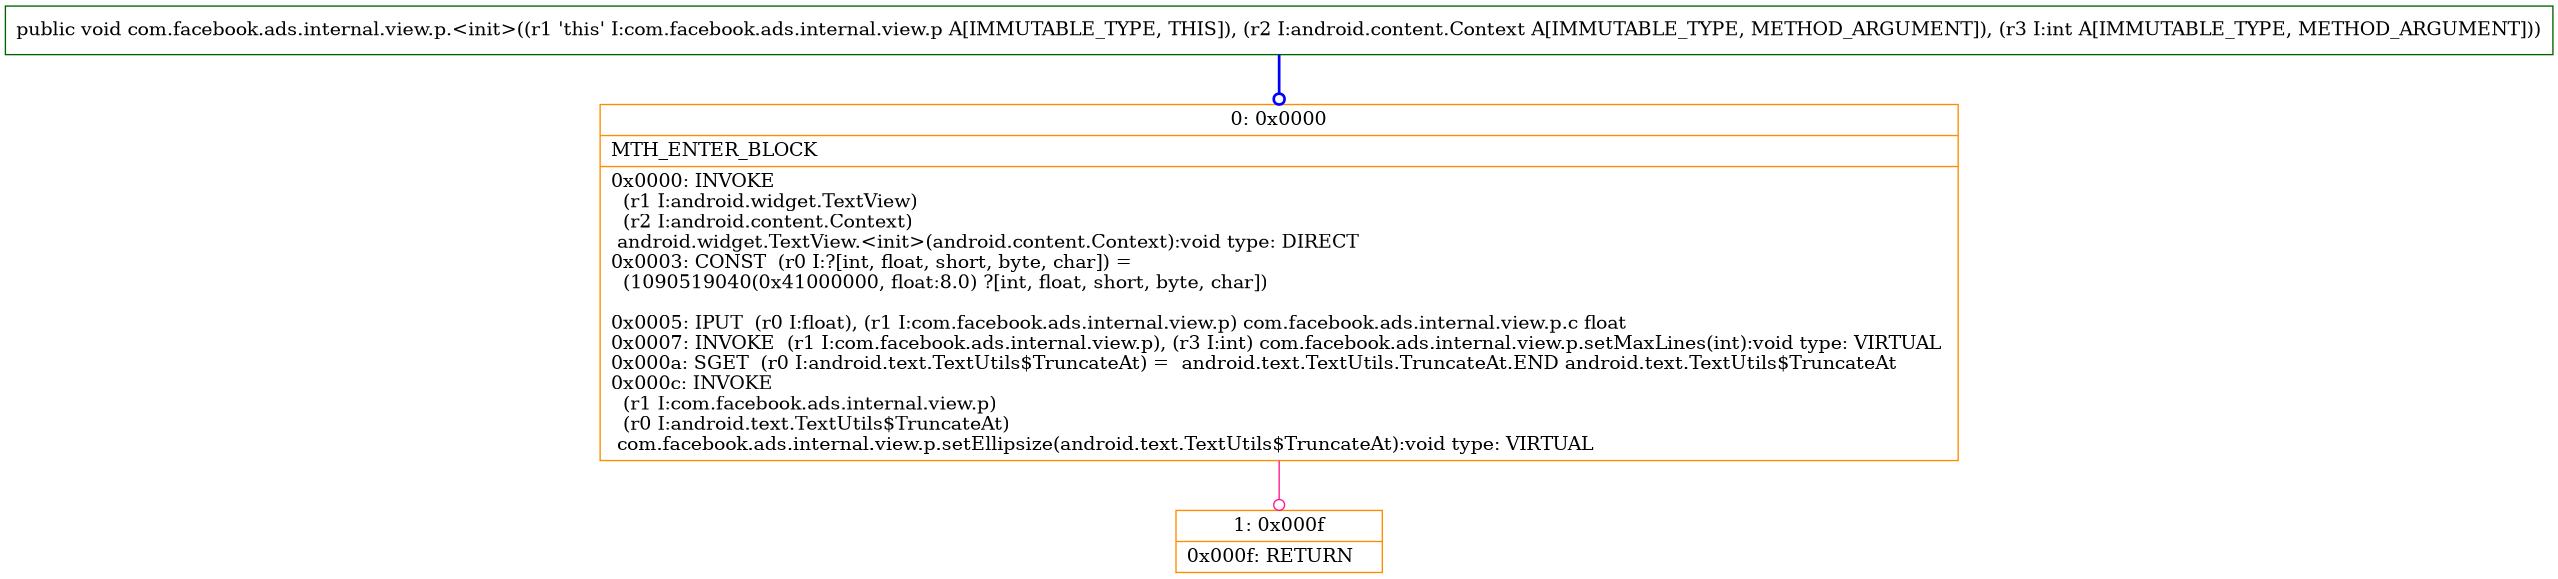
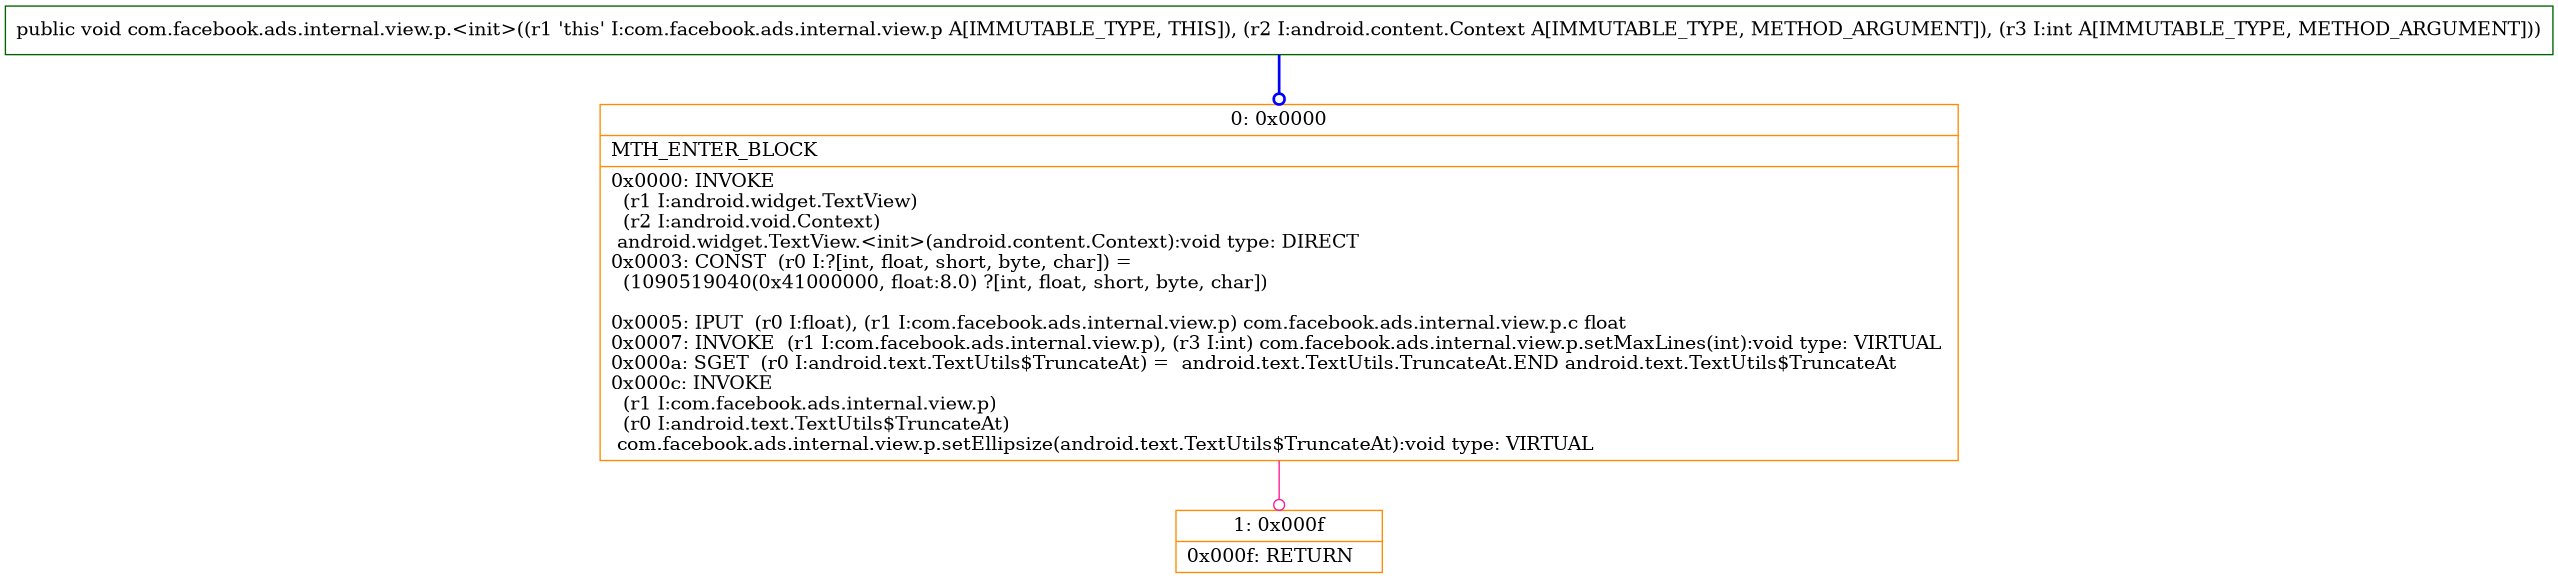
  digraph {
    node [shape=record color=darkorange]
    edge [arrowhead=odot]
-   n1 [label="{0\:\ 0x0000|MTH_ENTER_BLOCK\l|0x0000: INVOKE  \l  (r1 I:android.widget.TextView)\l  (r2 I:android.content.Context)\l android.widget.TextView.\<init\>(android.content.Context):void type: DIRECT \l0x0003: CONST  (r0 I:?[int, float, short, byte, char]) = \l  (1090519040(0x41000000, float:8.0) ?[int, float, short, byte, char])\l \l0x0005: IPUT  (r0 I:float), (r1 I:com.facebook.ads.internal.view.p) com.facebook.ads.internal.view.p.c float \l0x0007: INVOKE  (r1 I:com.facebook.ads.internal.view.p), (r3 I:int) com.facebook.ads.internal.view.p.setMaxLines(int):void type: VIRTUAL \l0x000a: SGET  (r0 I:android.text.TextUtils$TruncateAt) =  android.text.TextUtils.TruncateAt.END android.text.TextUtils$TruncateAt \l0x000c: INVOKE  \l  (r1 I:com.facebook.ads.internal.view.p)\l  (r0 I:android.text.TextUtils$TruncateAt)\l com.facebook.ads.internal.view.p.setEllipsize(android.text.TextUtils$TruncateAt):void type: VIRTUAL \l}"]
+   n1 [label="{0\:\ 0x0000|MTH_ENTER_BLOCK\l|0x0000: INVOKE  \l  (r1 I:android.widget.TextView)\l  (r2 I:android.void.Context)\l android.widget.TextView.\<init\>(android.content.Context):void type: DIRECT \l0x0003: CONST  (r0 I:?[int, float, short, byte, char]) = \l  (1090519040(0x41000000, float:8.0) ?[int, float, short, byte, char])\l \l0x0005: IPUT  (r0 I:float), (r1 I:com.facebook.ads.internal.view.p) com.facebook.ads.internal.view.p.c float \l0x0007: INVOKE  (r1 I:com.facebook.ads.internal.view.p), (r3 I:int) com.facebook.ads.internal.view.p.setMaxLines(int):void type: VIRTUAL \l0x000a: SGET  (r0 I:android.text.TextUtils$TruncateAt) =  android.text.TextUtils.TruncateAt.END android.text.TextUtils$TruncateAt \l0x000c: INVOKE  \l  (r1 I:com.facebook.ads.internal.view.p)\l  (r0 I:android.text.TextUtils$TruncateAt)\l com.facebook.ads.internal.view.p.setEllipsize(android.text.TextUtils$TruncateAt):void type: VIRTUAL \l}"]
    n2 [label="{1\:\ 0x000f|0x000f: RETURN   \l}"]
    n3 [label="{public void com.facebook.ads.internal.view.p.\<init\>((r1 'this' I:com.facebook.ads.internal.view.p A[IMMUTABLE_TYPE, THIS]), (r2 I:android.content.Context A[IMMUTABLE_TYPE, METHOD_ARGUMENT]), (r3 I:int A[IMMUTABLE_TYPE, METHOD_ARGUMENT])) }" color=darkgreen]
    n1 -> n2 [color=deeppink style=solid]
    n3 -> n1 [color=blue style=bold]
  }
